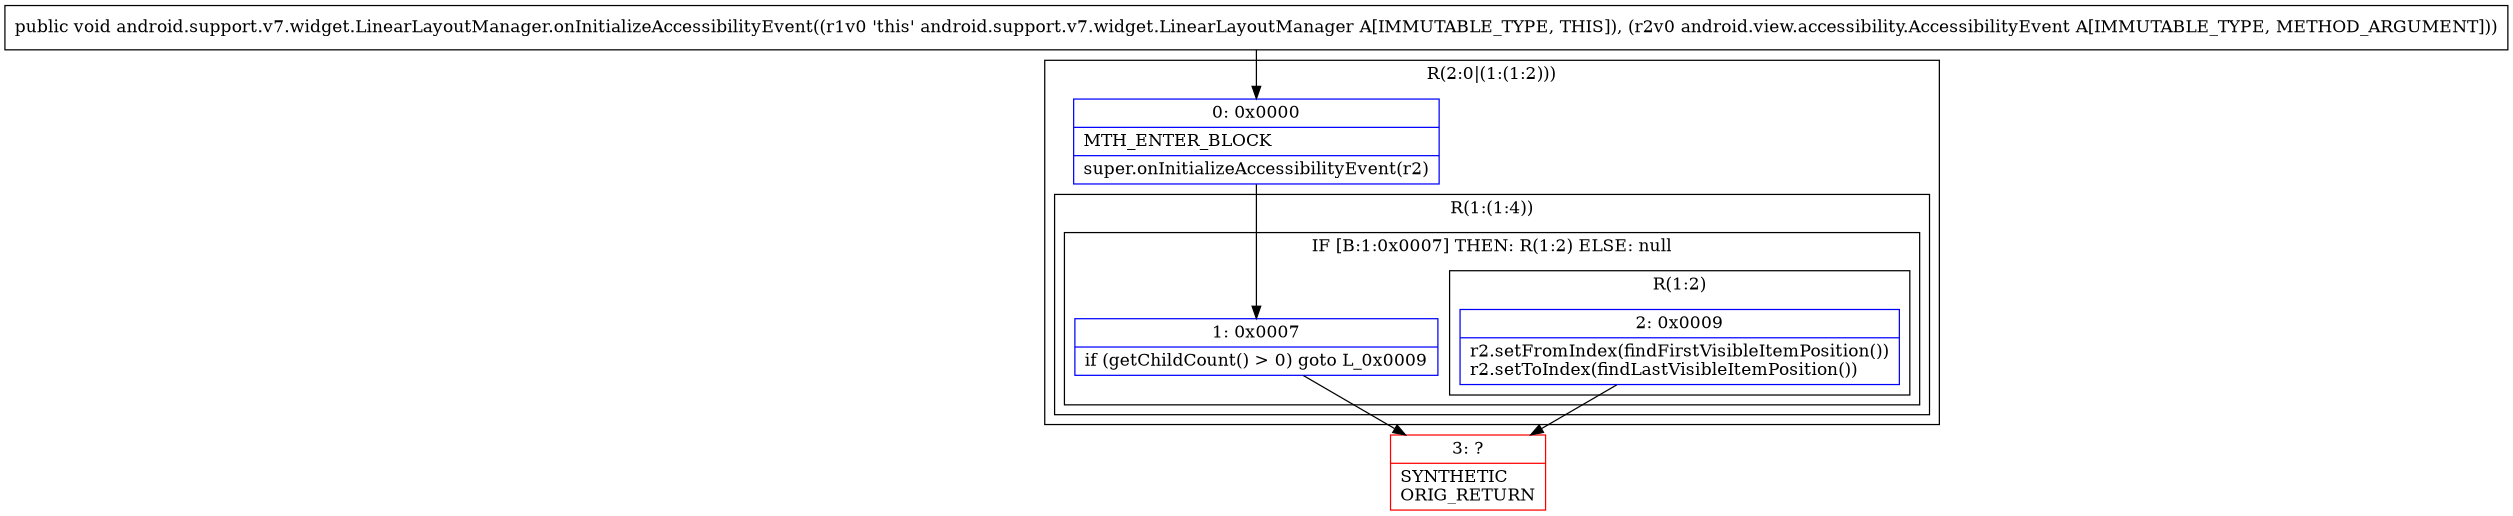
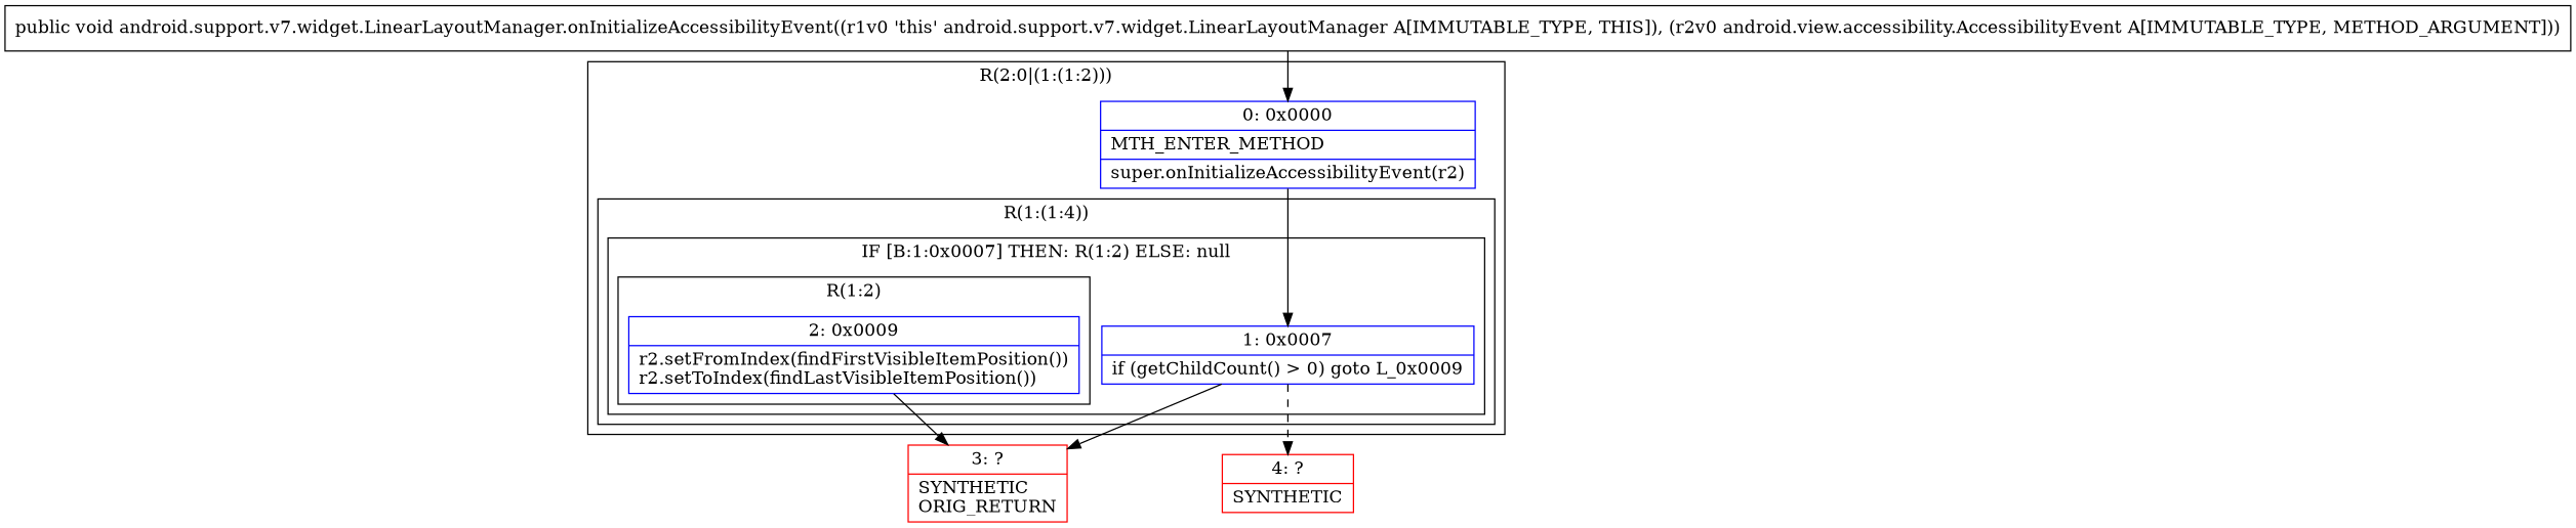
  digraph {
    node [color=blue shape=record]
    n1 [label="{2\:\ 0x0009|r2.setFromIndex(findFirstVisibleItemPosition())\lr2.setToIndex(findLastVisibleItemPosition())\l}"]
    n2 [label="{1\:\ 0x0007|if (getChildCount() \> 0) goto L_0x0009\l}"]
-   n3 [label="{0\:\ 0x0000|MTH_ENTER_BLOCK\l|super.onInitializeAccessibilityEvent(r2)\l}"]
+   n3 [label="{0\:\ 0x0000|MTH_ENTER_METHOD\l|super.onInitializeAccessibilityEvent(r2)\l}"]
    n4 [color=red label="{3\:\ ?|SYNTHETIC\lORIG_RETURN\l}"]
+   n5 [color=red label="{4\:\ ?|SYNTHETIC\l}"]
    n6 [label="{public void android.support.v7.widget.LinearLayoutManager.onInitializeAccessibilityEvent((r1v0 'this' android.support.v7.widget.LinearLayoutManager A[IMMUTABLE_TYPE, THIS]), (r2v0 android.view.accessibility.AccessibilityEvent A[IMMUTABLE_TYPE, METHOD_ARGUMENT])) }" color=""]
    subgraph cluster_1 {
      label="R(2:0|(1:(1:2)))"
      n3
      subgraph cluster_2 {
        label="R(1:(1:4))"
        subgraph cluster_3 {
          label="IF [B:1:0x0007] THEN: R(1:2) ELSE: null"
          n2
          subgraph cluster_4 {
            label="R(1:2)"
            n1
          }
        }
      }
    }
    n1 -> n4
    n2 -> n4
+   n2 -> n5 [style=dashed]
    n3 -> n2
    n6 -> n3
  }
